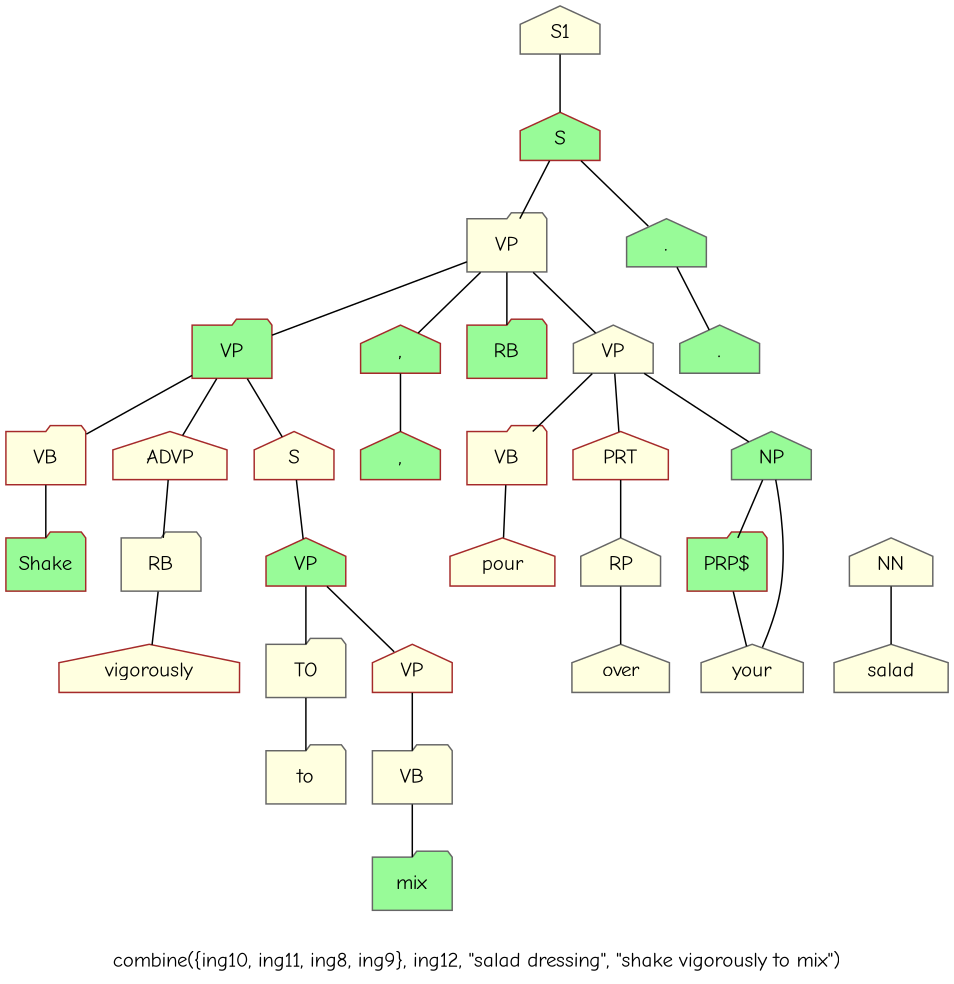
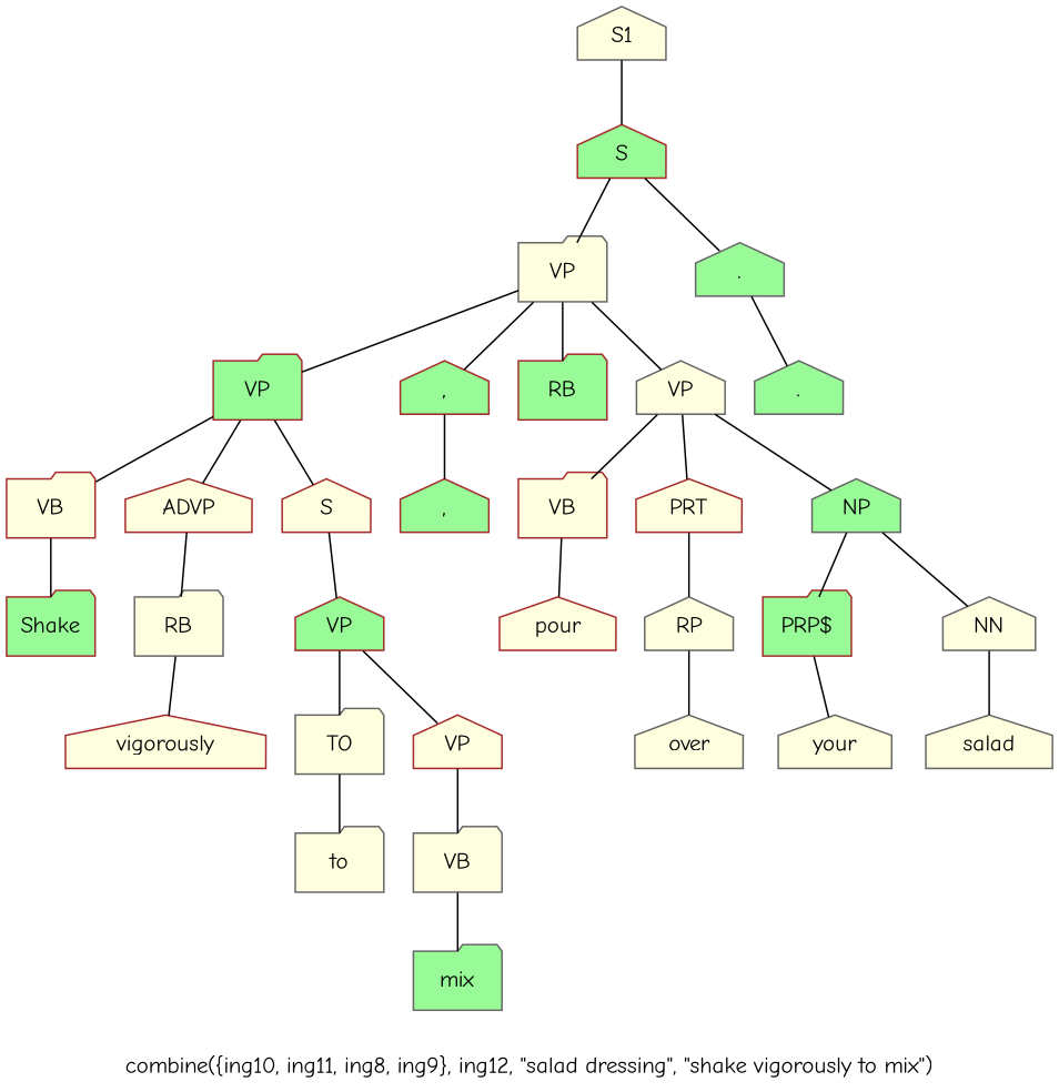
  graph {
    fontname="Comic Neue"
    label="combine({ing10, ing11, ing8, ing9}, ing12, \"salad dressing\", \"shake vigorously to mix\")"
    node [color=gray40 fillcolor=lightyellow fontname="Comic Neue" shape=house style=filled]
    edge [fontname="Comic Neue"]
    n1 [label=S1]
    n2 [color=brown fillcolor=palegreen label=S]
    n3 [label=VP shape=folder]
    n4 [fillcolor=palegreen label="."]
    n5 [color=brown fillcolor=palegreen label=VP shape=folder]
    n6 [color=brown fillcolor=palegreen label=","]
    n7 [color=brown fillcolor=palegreen label=RB shape=folder]
    n8 [label=VP]
    n9 [fillcolor=palegreen label="."]
    n10 [color=brown label=VB shape=folder]
    n11 [color=brown label=ADVP]
    n12 [color=brown label=S]
    n13 [color=brown fillcolor=palegreen label=","]
    n14 [color=brown label=VB shape=folder]
    n15 [color=brown label=PRT]
    n16 [fillcolor=palegreen label=NP]
    n17 [color=brown fillcolor=palegreen label=Shake shape=folder]
    n18 [label=RB shape=folder]
    n19 [color=brown fillcolor=palegreen label=VP]
    n20 [color=brown label=vigorously]
    n21 [label=TO shape=folder]
    n22 [color=brown label=VP]
    n23 [label=to shape=folder]
    n24 [label=VB shape=folder]
    n25 [fillcolor=palegreen label=mix shape=folder]
    n26 [color=brown label=pour]
    n27 [label=RP]
    n28 [color=brown fillcolor=palegreen label="PRP$" shape=folder]
    n29 [label=NN]
    n30 [label=over]
    n31 [label=your]
    n32 [label=salad]
    n1 -- n2
    n2 -- n3
    n2 -- n4
    n3 -- n5
    n3 -- n6
    n3 -- n7
    n3 -- n8
    n4 -- n9
    n5 -- n10
    n5 -- n11
    n5 -- n12
    n6 -- n13
    n8 -- n14
    n8 -- n15
    n8 -- n16
    n10 -- n17
    n11 -- n18
    n12 -- n19
    n14 -- n26
    n15 -- n27
    n16 -- n28
-   n16 -- n31
+   n16 -- n29
    n18 -- n20
    n19 -- n21
    n19 -- n22
    n21 -- n23
    n22 -- n24
    n24 -- n25
    n27 -- n30
    n28 -- n31
    n29 -- n32
  }
